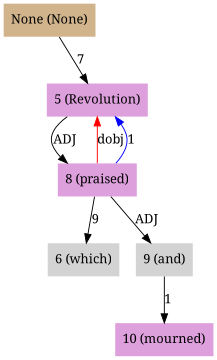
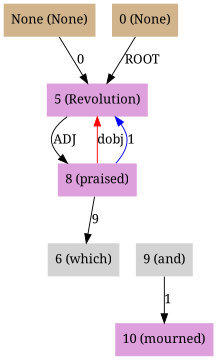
  digraph {
    fontname="Noto Serif"
    node [color=brown fillcolor=plum fontname="Noto Serif" shape=plaintext style=filled]
    edge [dir=forward fontname="Noto Serif"]
    n1 [color=darkgreen fillcolor=tan label="None (None)"]
    n2 [color=darkgreen label="5 (Revolution)"]
    n3 [label="8 (praised)"]
    n4 [fillcolor=lightgrey label="6 (which)"]
    n5 [fillcolor=lightgrey label="9 (and)"]
+   n6 [fillcolor=tan label="0 (None)"]
    n7 [color=darkgreen label="10 (mourned)"]
-   n1 -> n2 [label=7]
+   n1 -> n2 [label=0]
    n2 -> n3 [label=ADJ]
    n3 -> n2 [color=red label=dobj]
    n3 -> n2 [color=blue label=1]
    n3 -> n4 [label=9]
-   n3 -> n5 [label=ADJ]
    n5 -> n7 [label=1]
+   n6 -> n2 [label=ROOT]
  }
